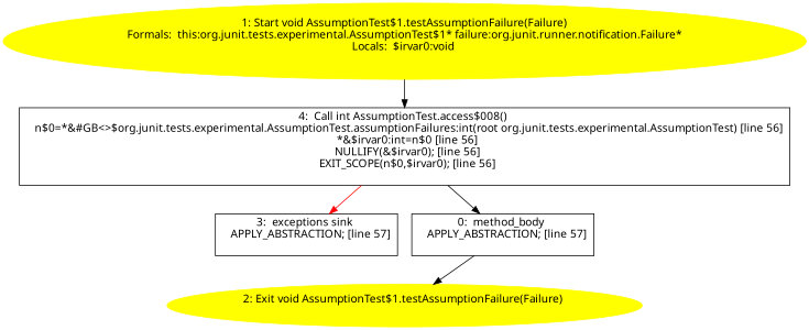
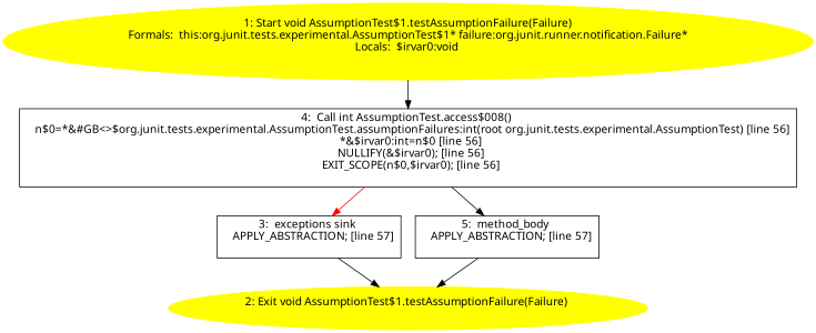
  digraph {
    fontname="Noto Sans"
    node [fontname="Noto Sans" shape=box]
    edge [fontname="Noto Sans"]
    n1 [color=yellow label="1: Start void AssumptionTest$1.testAssumptionFailure(Failure)\nFormals:  this:org.junit.tests.experimental.AssumptionTest$1* failure:org.junit.runner.notification.Failure*\nLocals:  $irvar0:void \n  " style=filled shape=""]
    n2 [label="4:  Call int AssumptionTest.access$008() \n   n$0=*&#GB<>$org.junit.tests.experimental.AssumptionTest.assumptionFailures:int(root org.junit.tests.experimental.AssumptionTest) [line 56]\n  *&$irvar0:int=n$0 [line 56]\n  NULLIFY(&$irvar0); [line 56]\n  EXIT_SCOPE(n$0,$irvar0); [line 56]\n "]
    n3 [label="3:  exceptions sink \n   APPLY_ABSTRACTION; [line 57]\n "]
-   n4 [label="0:  method_body \n   APPLY_ABSTRACTION; [line 57]\n "]
+   n4 [label="5:  method_body \n   APPLY_ABSTRACTION; [line 57]\n "]
    n5 [color=yellow label="2: Exit void AssumptionTest$1.testAssumptionFailure(Failure) \n  " style=filled shape=""]
    n1 -> n2
    n2 -> n3 [color=red]
    n2 -> n4
+   n3 -> n5
    n4 -> n5
  }
